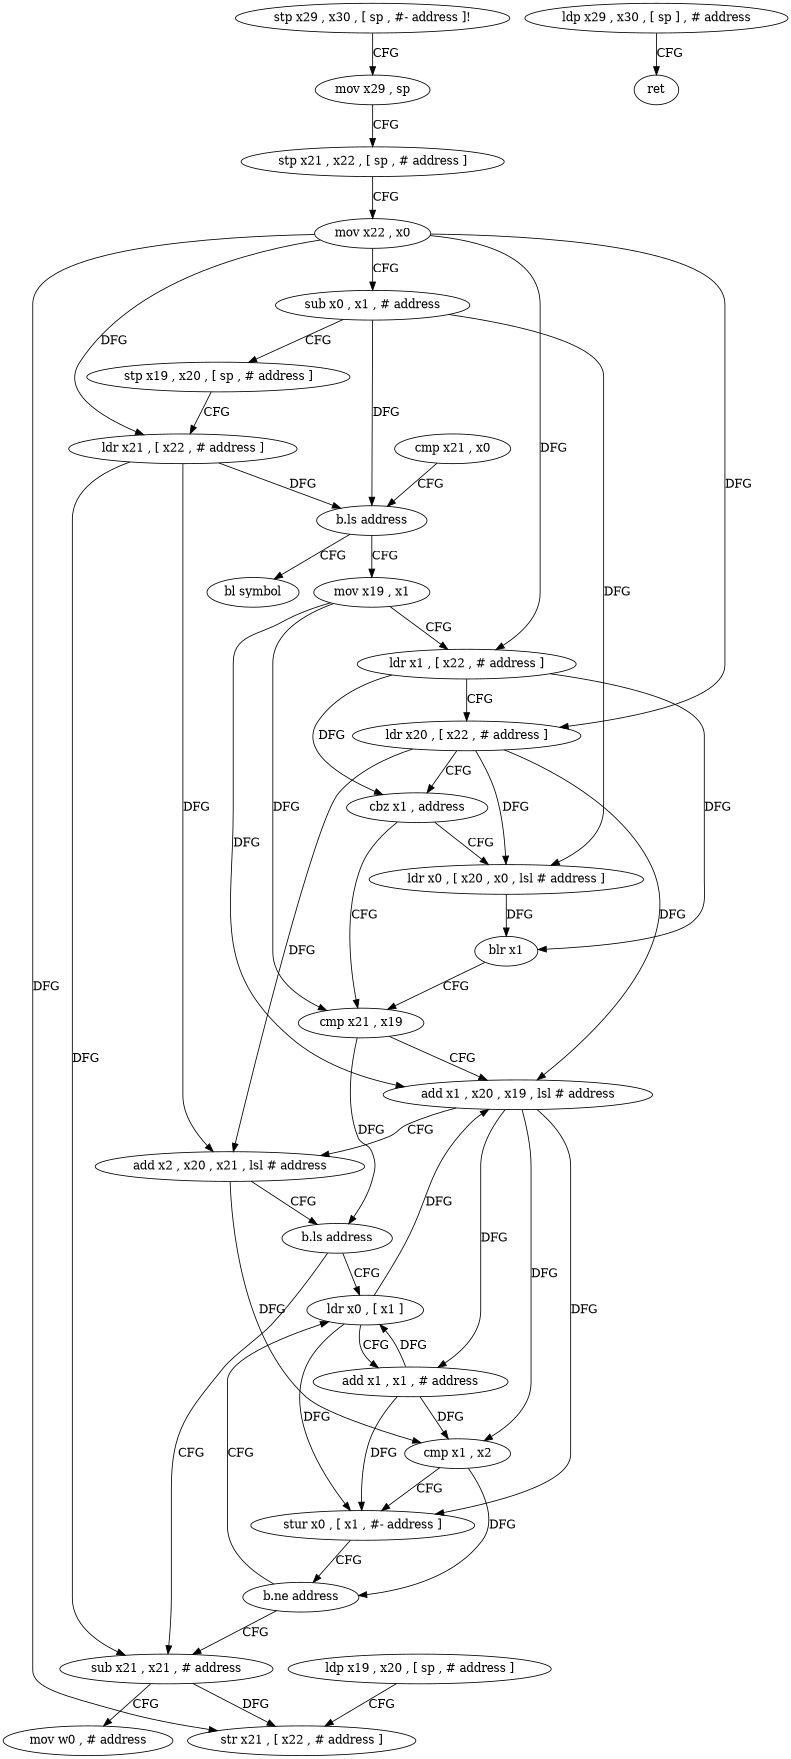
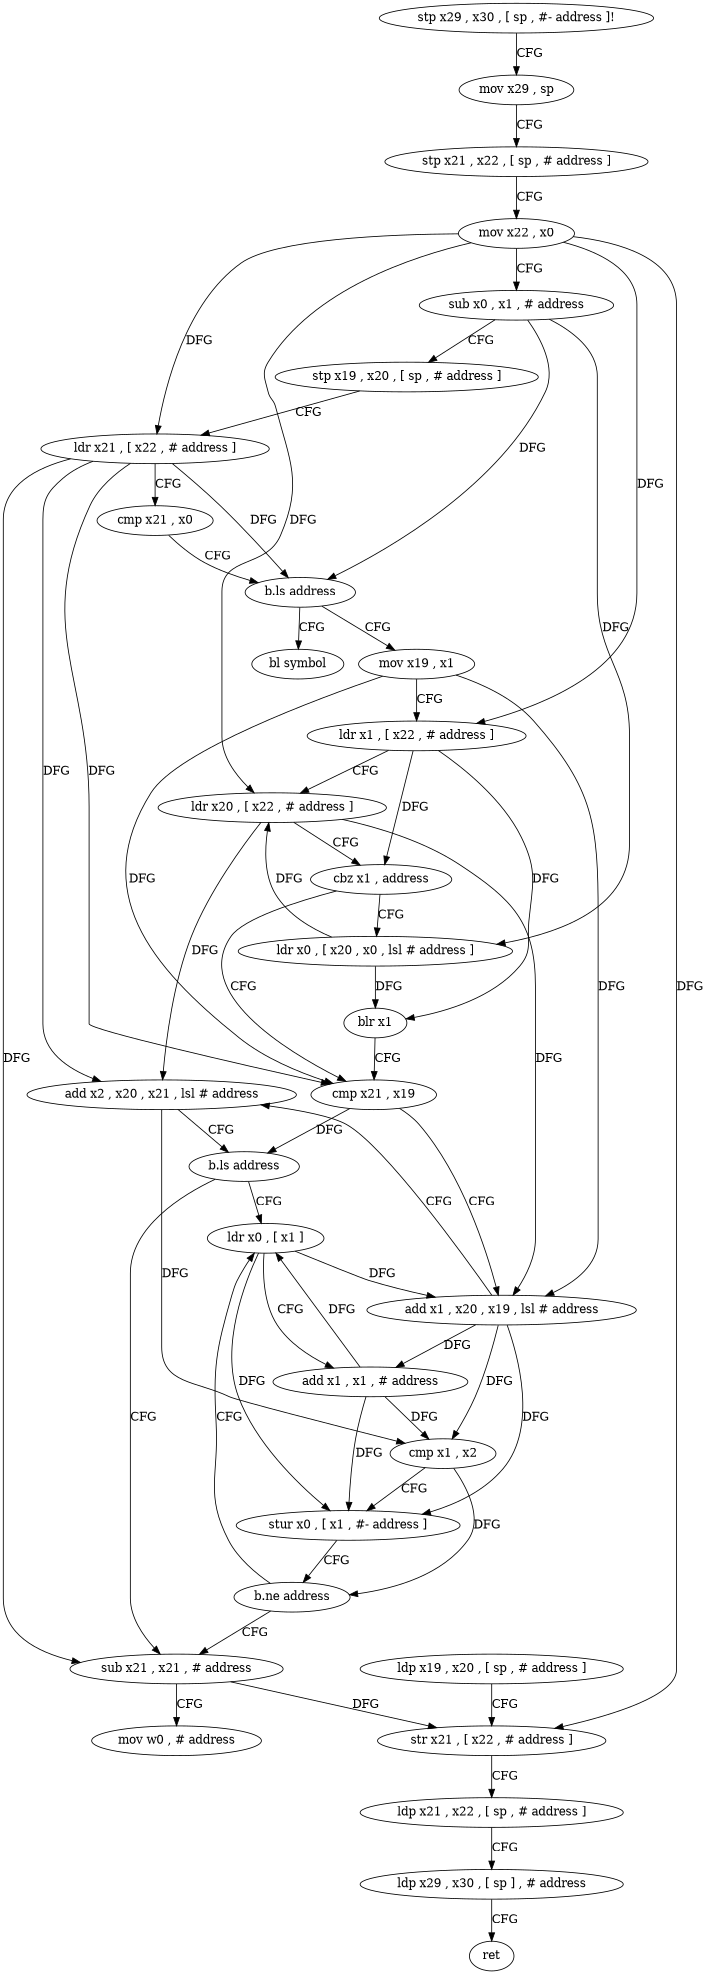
  digraph {
    n1 [label="stp x29 , x30 , [ sp , #- address ]!"]
    n2 [label="mov x29 , sp"]
    n3 [label="stp x21 , x22 , [ sp , # address ]"]
    n4 [label="mov x22 , x0"]
    n5 [label="sub x0 , x1 , # address"]
    n6 [label="ldr x21 , [ x22 , # address ]"]
    n7 [label="ldr x1 , [ x22 , # address ]"]
    n8 [label="ldr x20 , [ x22 , # address ]"]
    n9 [label="str x21 , [ x22 , # address ]"]
    n10 [label="stp x19 , x20 , [ sp , # address ]"]
    n11 [label="b.ls address"]
    n12 [label="ldr x0 , [ x20 , x0 , lsl # address ]"]
    n13 [label="cmp x21 , x0"]
    n14 [label="cmp x21 , x19"]
    n15 [label="add x2 , x20 , x21 , lsl # address"]
    n16 [label="sub x21 , x21 , # address"]
    n17 [label="cbz x1 , address"]
    n18 [label="blr x1"]
    n19 [label="add x1 , x20 , x19 , lsl # address"]
+   n20 [label="ldp x21 , x22 , [ sp , # address ]"]
    n21 [label="bl symbol"]
    n22 [label="mov x19 , x1"]
    n23 [label="b.ls address"]
    n24 [label="cmp x1 , x2"]
    n25 [label="mov w0 , # address"]
    n26 [label="add x1 , x1 , # address"]
    n27 [label="stur x0 , [ x1 , #- address ]"]
    n28 [label="ldr x0 , [ x1 ]"]
    n29 [label="b.ne address"]
    n30 [label="ldp x19 , x20 , [ sp , # address ]"]
    n31 [label="ldp x29 , x30 , [ sp ] , # address"]
    n32 [label=ret]
    n1 -> n2 [label=CFG]
    n2 -> n3 [label=CFG]
    n3 -> n4 [label=CFG]
    n4 -> n5 [label=CFG]
    n4 -> n6 [label=DFG]
    n4 -> n7 [label=DFG]
    n4 -> n8 [label=DFG]
    n4 -> n9 [label=DFG]
    n5 -> n10 [label=CFG]
    n5 -> n11 [label=DFG]
    n5 -> n12 [label=DFG]
    n6 -> n11 [label=DFG]
+   n6 -> n13 [label=CFG]
+   n6 -> n14 [label=DFG]
    n6 -> n15 [label=DFG]
    n6 -> n16 [label=DFG]
    n7 -> n8 [label=CFG]
    n7 -> n17 [label=DFG]
    n7 -> n18 [label=DFG]
-   n8 -> n12 [label=DFG]
+   n12 -> n8 [label=DFG]
    n8 -> n15 [label=DFG]
    n8 -> n17 [label=CFG]
    n8 -> n19 [label=DFG]
+   n9 -> n20 [label=CFG]
    n10 -> n6 [label=CFG]
    n11 -> n21 [label=CFG]
    n11 -> n22 [label=CFG]
    n12 -> n18 [label=DFG]
    n13 -> n11 [label=CFG]
    n14 -> n19 [label=CFG]
    n14 -> n23 [label=DFG]
    n15 -> n23 [label=CFG]
    n15 -> n24 [label=DFG]
    n16 -> n9 [label=DFG]
    n16 -> n25 [label=CFG]
    n17 -> n12 [label=CFG]
    n17 -> n14 [label=CFG]
    n18 -> n14 [label=CFG]
    n19 -> n15 [label=CFG]
    n19 -> n24 [label=DFG]
    n19 -> n26 [label=DFG]
    n19 -> n27 [label=DFG]
+   n20 -> n31 [label=CFG]
    n22 -> n7 [label=CFG]
    n22 -> n14 [label=DFG]
    n22 -> n19 [label=DFG]
    n23 -> n16 [label=CFG]
    n23 -> n28 [label=CFG]
    n24 -> n27 [label=CFG]
    n24 -> n29 [label=DFG]
    n26 -> n24 [label=DFG]
    n26 -> n27 [label=DFG]
    n26 -> n28 [label=DFG]
    n27 -> n29 [label=CFG]
    n28 -> n19 [label=DFG]
    n28 -> n26 [label=CFG]
    n28 -> n27 [label=DFG]
    n29 -> n16 [label=CFG]
    n29 -> n28 [label=CFG]
    n30 -> n9 [label=CFG]
    n31 -> n32 [label=CFG]
  }
